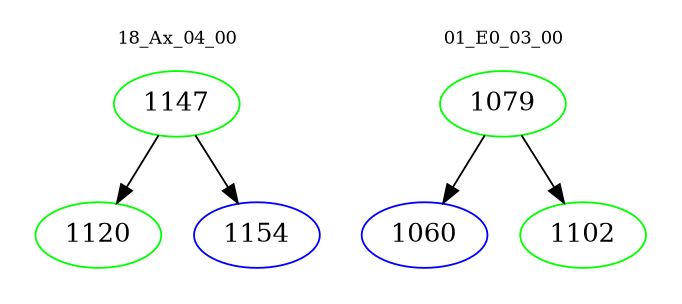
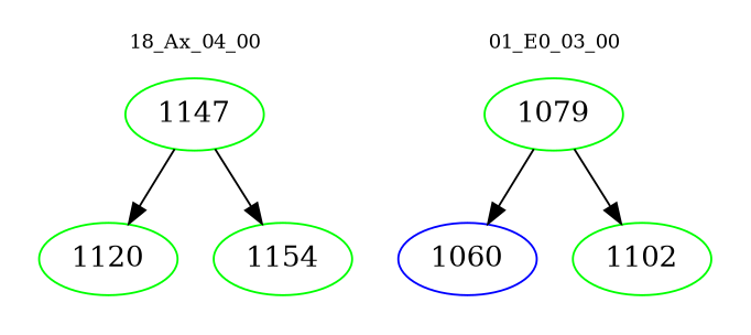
  digraph {
    node [color=green]
    edge [color=black]
    n1 [label=1147]
    n2 [label=1120]
-   n3 [color=blue label=1154]
+   n3 [label=1154]
    n4 [label=1079]
    n5 [color=blue label=1060]
    n6 [label=1102]
    subgraph cluster_1 {
      color=white
      fontsize=10
      label="18_Ax_04_00"
      n1
      n2
      n3
    }
    subgraph cluster_2 {
      color=white
      fontsize=10
      label="01_E0_03_00"
      n4
      n5
      n6
    }
    n1 -> n2
    n1 -> n3
    n4 -> n5
    n4 -> n6
  }
